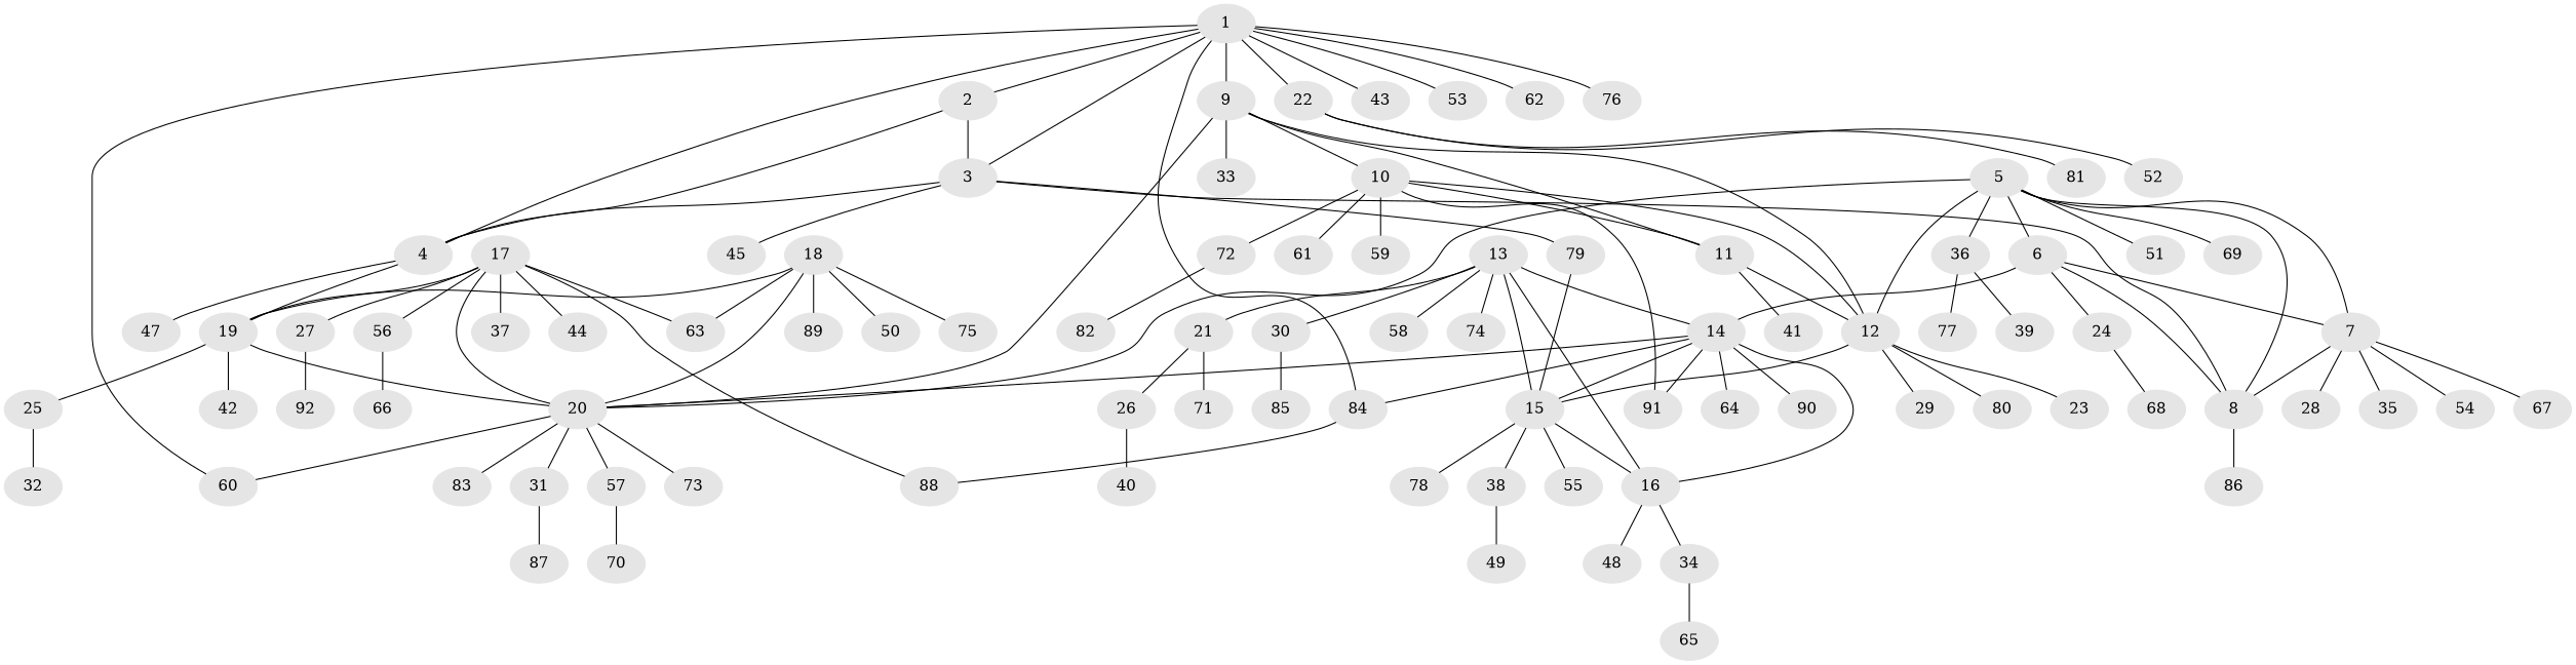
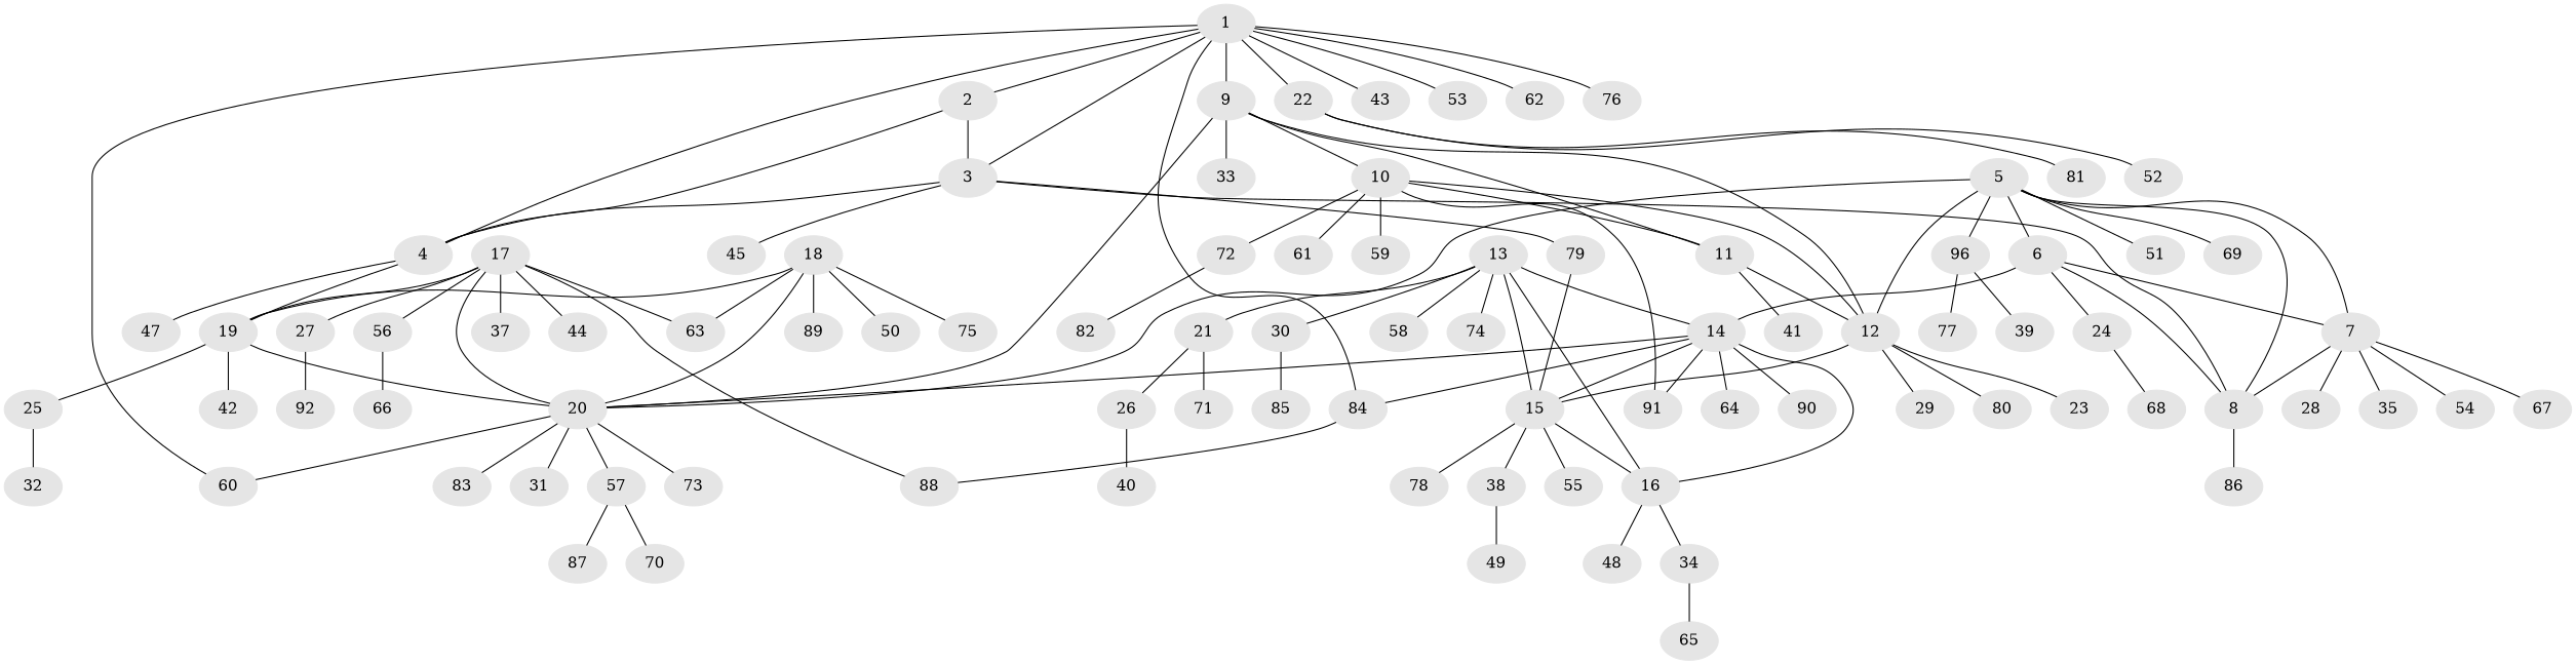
  graph {
    node [color=gray90 style=filled]
    1
    2
    3
    4
    9
    22
    43
    53
    60
    62
    76
    84
    8
    45
    79
    19
    47
    12
    20
    10
    11
    33
    52
    81
    88
    86
    15
    16
    38
    55
    78
    25
    42
    5
    6
    7
-   36
+   36 [label=96]
    51
    69
    14
    24
    28
    35
    54
    67
    23
    29
    80
    31
    57
    73
    83
    39
    77
    91
    64
    90
    68
    59
    61
    72
    41
    82
    13
    21
    30
    58
    74
    34
    48
    26
    71
    85
    49
    65
    17
    27
    37
    44
    56
    63
    18
    50
    75
    89
    92
    66
    32
    70
    87
    40
    1 -- 2
    1 -- 3
    1 -- 4
    1 -- 9
    1 -- 22
    1 -- 43
    1 -- 53
    1 -- 60
    1 -- 62
    1 -- 76
    1 -- 84
    2 -- 3
    2 -- 4
    3 -- 4
    3 -- 8
    3 -- 45
    3 -- 79
    4 -- 19
    4 -- 47
    9 -- 12
    9 -- 20
    9 -- 10
    9 -- 11
    9 -- 33
    22 -- 52
    22 -- 81
    84 -- 88
    8 -- 86
    79 -- 15
    19 -- 20
    19 -- 25
    19 -- 42
    12 -- 15
    12 -- 23
    12 -- 29
    12 -- 80
    20 -- 60
    20 -- 31
    20 -- 57
    20 -- 73
    20 -- 83
    10 -- 12
    10 -- 11
    10 -- 91
    10 -- 59
    10 -- 61
    10 -- 72
    11 -- 12
    11 -- 41
    15 -- 16
    15 -- 38
    15 -- 55
    15 -- 78
    16 -- 34
    16 -- 48
    38 -- 49
    25 -- 32
    5 -- 8
    5 -- 12
    5 -- 20
    5 -- 6
    5 -- 7
    5 -- 36
    5 -- 51
    5 -- 69
    6 -- 8
    6 -- 7
    6 -- 14
    6 -- 24
    7 -- 8
    7 -- 28
    7 -- 35
    7 -- 54
    7 -- 67
    36 -- 39
    36 -- 77
    14 -- 84
    14 -- 20
    14 -- 15
    14 -- 16
    14 -- 91
    14 -- 64
    14 -- 90
    24 -- 68
    57 -- 70
-   31 -- 87
+   57 -- 87
    72 -- 82
    13 -- 15
    13 -- 16
    13 -- 14
    13 -- 21
    13 -- 30
    13 -- 58
    13 -- 74
    21 -- 26
    21 -- 71
    30 -- 85
    34 -- 65
    26 -- 40
    17 -- 19
    17 -- 20
    17 -- 88
    17 -- 27
    17 -- 37
    17 -- 44
    17 -- 56
    17 -- 63
    27 -- 92
    56 -- 66
    18 -- 19
    18 -- 20
    18 -- 63
    18 -- 50
    18 -- 75
    18 -- 89
  }
